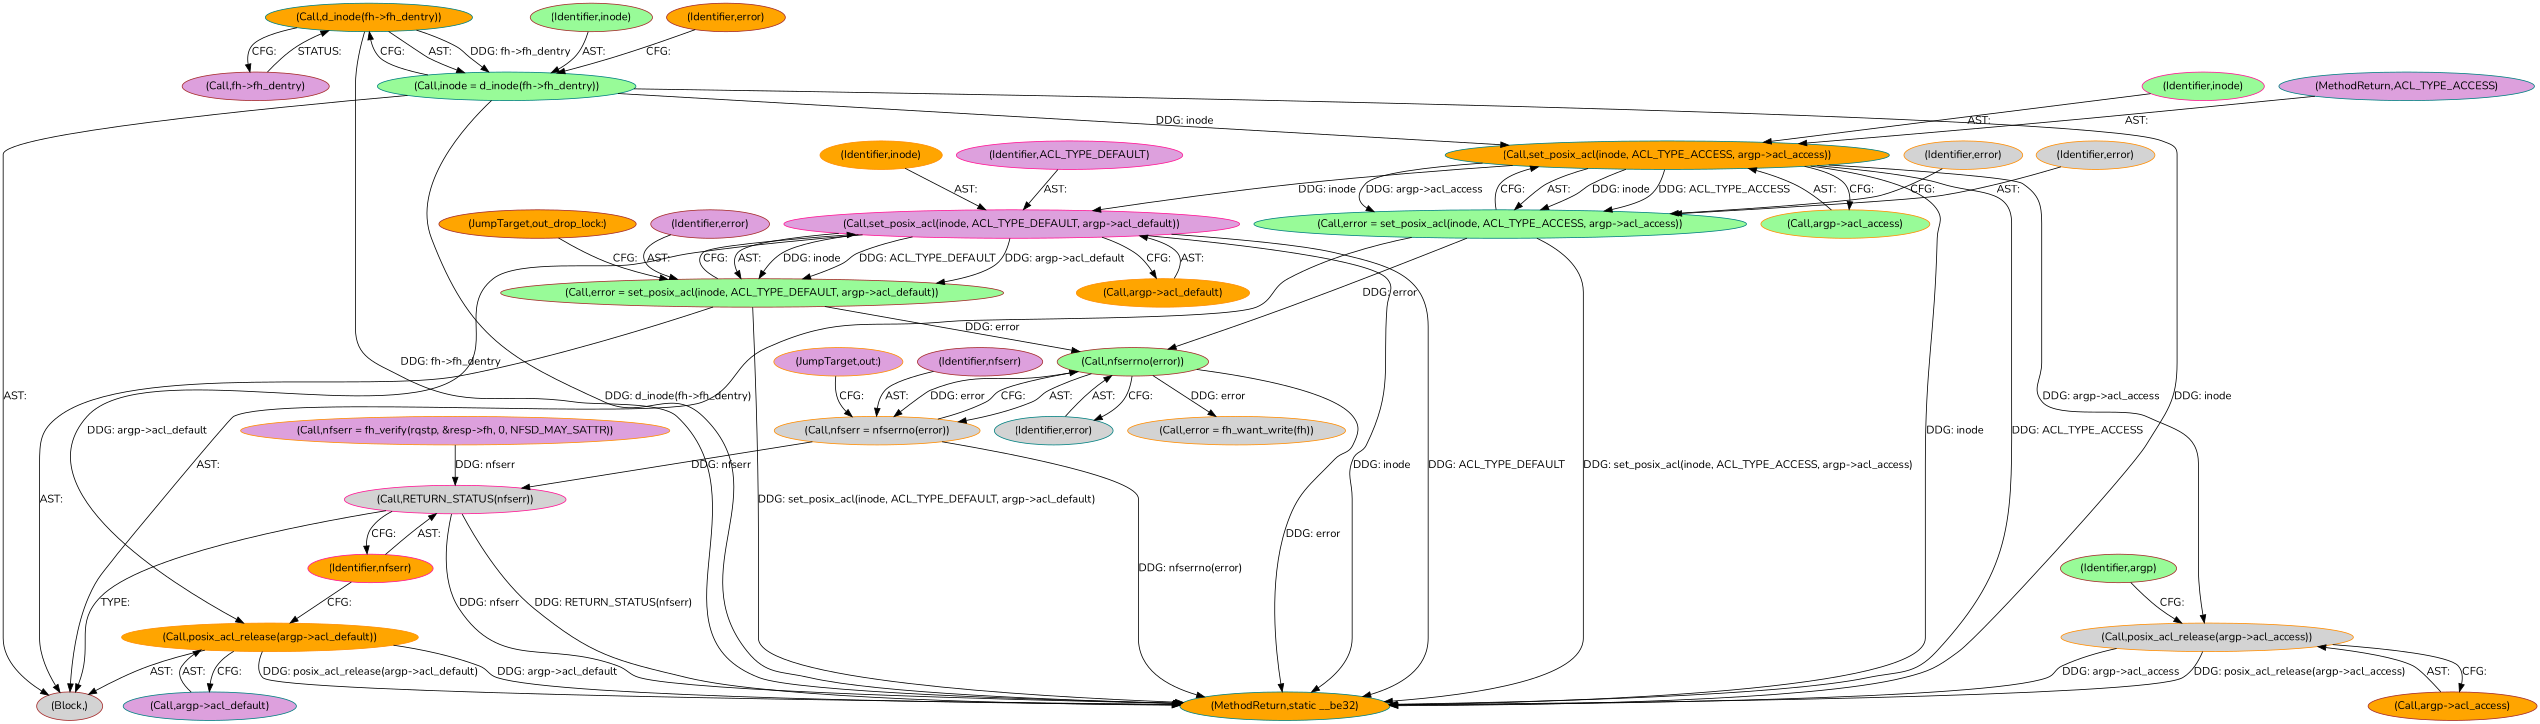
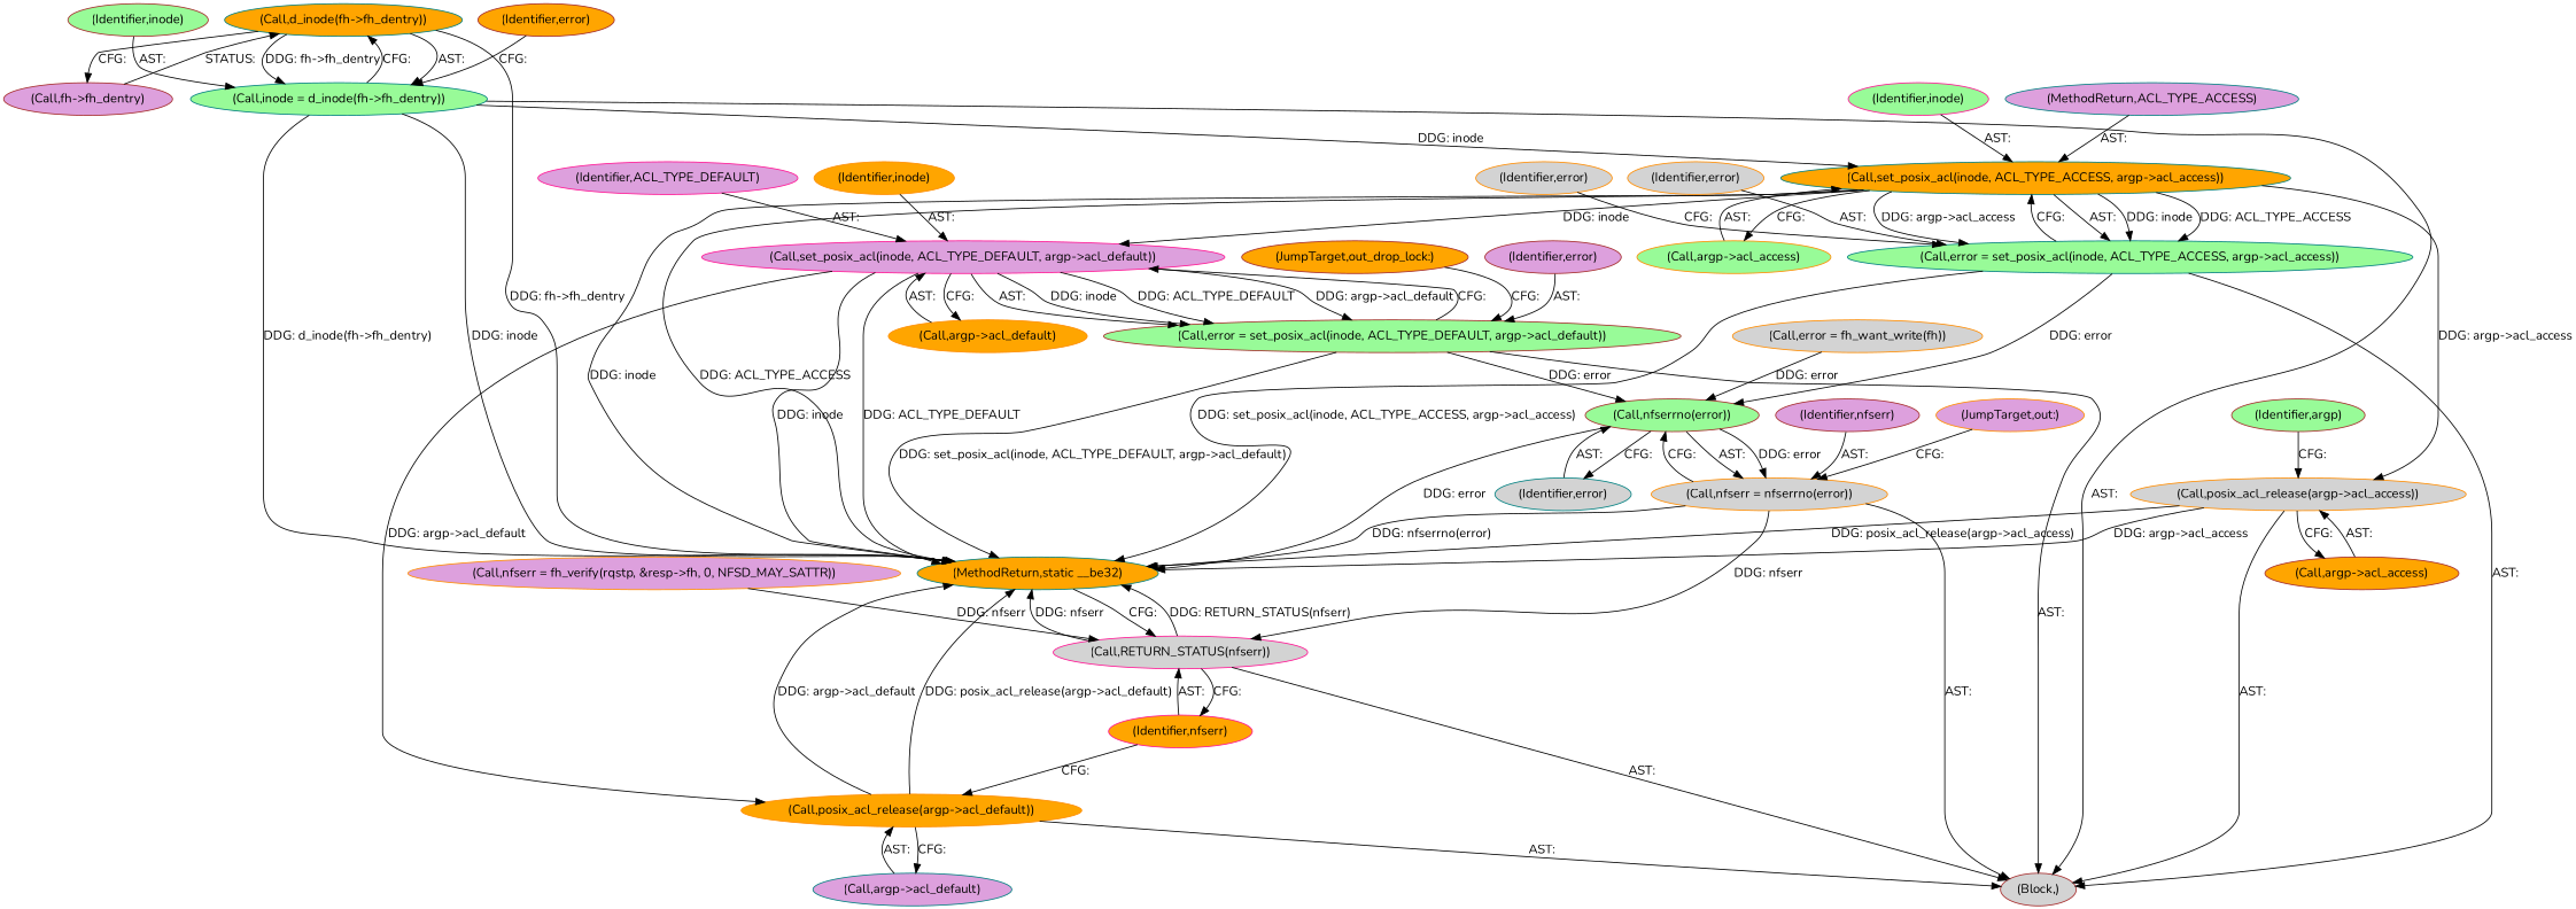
  digraph {
    fontname=Nunito
    node [color=brown fillcolor=orange fontname=Nunito style=filled]
    edge [fontname=Nunito]
    n1 [color=teal label="(Call,d_inode(fh->fh_dentry))"]
    n2 [color=teal fillcolor=palegreen label="(Call,inode = d_inode(fh->fh_dentry))"]
    n3 [fillcolor=plum label="(Call,fh->fh_dentry)"]
    n4 [color=teal label="(MethodReturn,static __be32)"]
    n5 [color=teal label="(Call,set_posix_acl(inode, ACL_TYPE_ACCESS, argp->acl_access))"]
    n6 [fillcolor=lightgrey label="(Block,)"]
    n7 [color=deeppink fillcolor=lightgrey label="(Call,RETURN_STATUS(nfserr))"]
    n8 [color=teal fillcolor=palegreen label="(Call,error = set_posix_acl(inode, ACL_TYPE_ACCESS, argp->acl_access))"]
    n9 [color=deeppink fillcolor=plum label="(Call,set_posix_acl(inode, ACL_TYPE_DEFAULT, argp->acl_default))"]
    n10 [color=darkorange fillcolor=lightgrey label="(Call,posix_acl_release(argp->acl_access))"]
    n11 [color=darkorange fillcolor=palegreen label="(Call,argp->acl_access)"]
    n12 [fillcolor=palegreen label="(Call,nfserrno(error))"]
    n13 [fillcolor=palegreen label="(Call,error = set_posix_acl(inode, ACL_TYPE_DEFAULT, argp->acl_default))"]
    n14 [color=darkorange label="(Call,posix_acl_release(argp->acl_default))"]
    n15 [color=darkorange label="(Call,argp->acl_default)"]
    n16 [label="(Call,argp->acl_access)"]
    n17 [color=darkorange fillcolor=lightgrey label="(Call,nfserr = nfserrno(error))"]
    n18 [color=teal fillcolor=lightgrey label="(Identifier,error)"]
    n19 [color=deeppink label="(Identifier,nfserr)"]
    n20 [color=teal fillcolor=plum label="(Call,argp->acl_default)"]
    n21 [color=darkorange label="(Identifier,inode)"]
    n22 [fillcolor=palegreen label="(Identifier,argp)"]
    n23 [color=darkorange fillcolor=lightgrey label="(Call,error = fh_want_write(fh))"]
    n24 [color=deeppink fillcolor=plum label="(Identifier,ACL_TYPE_DEFAULT)"]
    n25 [color=deeppink fillcolor=palegreen label="(Identifier,inode)"]
    n26 [label="(JumpTarget,out_drop_lock:)"]
    n27 [color=darkorange fillcolor=lightgrey label="(Identifier,error)"]
    n28 [color=teal fillcolor=plum label="(MethodReturn,ACL_TYPE_ACCESS)"]
    n29 [fillcolor=plum label="(Identifier,error)"]
    n30 [fillcolor=palegreen label="(Identifier,inode)"]
    n31 [color=darkorange fillcolor=plum label="(Call,nfserr = fh_verify(rqstp, &resp->fh, 0, NFSD_MAY_SATTR))"]
    n32 [color=darkorange fillcolor=lightgrey label="(Identifier,error)"]
    n33 [fillcolor=plum label="(Identifier,nfserr)"]
    n34 [color=darkorange fillcolor=plum label="(JumpTarget,out:)"]
    n35 [label="(Identifier,error)"]
    n1 -> n2 [label="AST: "]
    n1 -> n2 [label="DDG: fh->fh_dentry"]
    n1 -> n3 [label="CFG: "]
    n1 -> n4 [label="DDG: fh->fh_dentry"]
    n2 -> n1 [label="CFG: "]
    n2 -> n4 [label="DDG: d_inode(fh->fh_dentry)"]
    n2 -> n4 [label="DDG: inode"]
    n2 -> n5 [label="DDG: inode"]
    n2 -> n6 [label="AST: "]
    n3 -> n1 [label="STATUS: "]
+   n4 -> n7 [label="CFG: "]
    n5 -> n4 [label="DDG: inode"]
    n5 -> n4 [label="DDG: ACL_TYPE_ACCESS"]
    n5 -> n8 [label="AST: "]
    n5 -> n8 [label="DDG: inode"]
    n5 -> n8 [label="DDG: ACL_TYPE_ACCESS"]
    n5 -> n8 [label="DDG: argp->acl_access"]
    n5 -> n9 [label="DDG: inode"]
    n5 -> n10 [label="DDG: argp->acl_access"]
    n5 -> n11 [label="CFG: "]
    n7 -> n4 [label="DDG: RETURN_STATUS(nfserr)"]
    n7 -> n4 [label="DDG: nfserr"]
-   n7 -> n6 [label="TYPE: "]
+   n7 -> n6 [label="AST: "]
    n7 -> n19 [label="CFG: "]
    n8 -> n4 [label="DDG: set_posix_acl(inode, ACL_TYPE_ACCESS, argp->acl_access)"]
    n8 -> n5 [label="CFG: "]
    n8 -> n6 [label="AST: "]
    n8 -> n12 [label="DDG: error"]
    n9 -> n4 [label="DDG: inode"]
    n9 -> n4 [label="DDG: ACL_TYPE_DEFAULT"]
    n9 -> n13 [label="AST: "]
    n9 -> n13 [label="DDG: inode"]
    n9 -> n13 [label="DDG: ACL_TYPE_DEFAULT"]
    n9 -> n13 [label="DDG: argp->acl_default"]
    n9 -> n14 [label="DDG: argp->acl_default"]
    n9 -> n15 [label="CFG: "]
    n10 -> n4 [label="DDG: posix_acl_release(argp->acl_access)"]
    n10 -> n4 [label="DDG: argp->acl_access"]
+   n10 -> n6 [label="AST: "]
    n10 -> n16 [label="CFG: "]
    n11 -> n5 [label="AST: "]
    n12 -> n4 [label="DDG: error"]
    n12 -> n17 [label="AST: "]
    n12 -> n17 [label="DDG: error"]
    n12 -> n18 [label="CFG: "]
    n13 -> n4 [label="DDG: set_posix_acl(inode, ACL_TYPE_DEFAULT, argp->acl_default)"]
    n13 -> n6 [label="AST: "]
    n13 -> n9 [label="CFG: "]
    n13 -> n12 [label="DDG: error"]
    n14 -> n4 [label="DDG: posix_acl_release(argp->acl_default)"]
    n14 -> n4 [label="DDG: argp->acl_default"]
    n14 -> n6 [label="AST: "]
    n14 -> n20 [label="CFG: "]
    n15 -> n9 [label="AST: "]
    n16 -> n10 [label="AST: "]
    n17 -> n4 [label="DDG: nfserrno(error)"]
+   n17 -> n6 [label="AST: "]
    n17 -> n7 [label="DDG: nfserr"]
    n17 -> n12 [label="CFG: "]
    n18 -> n12 [label="AST: "]
    n19 -> n7 [label="AST: "]
    n19 -> n14 [label="CFG: "]
    n20 -> n14 [label="AST: "]
    n21 -> n9 [label="AST: "]
    n22 -> n10 [label="CFG: "]
-   n12 -> n23 [label="DDG: error"]
+   n23 -> n12 [label="DDG: error"]
    n24 -> n9 [label="AST: "]
    n25 -> n5 [label="AST: "]
    n26 -> n13 [label="CFG: "]
    n27 -> n8 [label="CFG: "]
    n28 -> n5 [label="AST: "]
    n29 -> n13 [label="AST: "]
    n30 -> n2 [label="AST: "]
    n31 -> n7 [label="DDG: nfserr"]
    n32 -> n8 [label="AST: "]
    n33 -> n17 [label="AST: "]
    n34 -> n17 [label="CFG: "]
    n35 -> n2 [label="CFG: "]
  }
